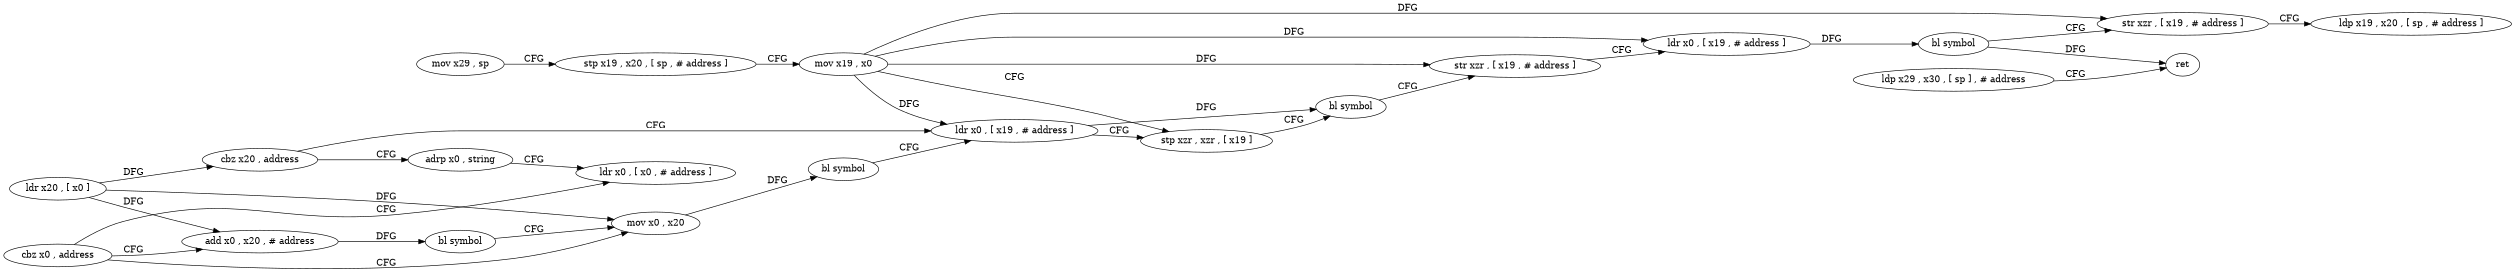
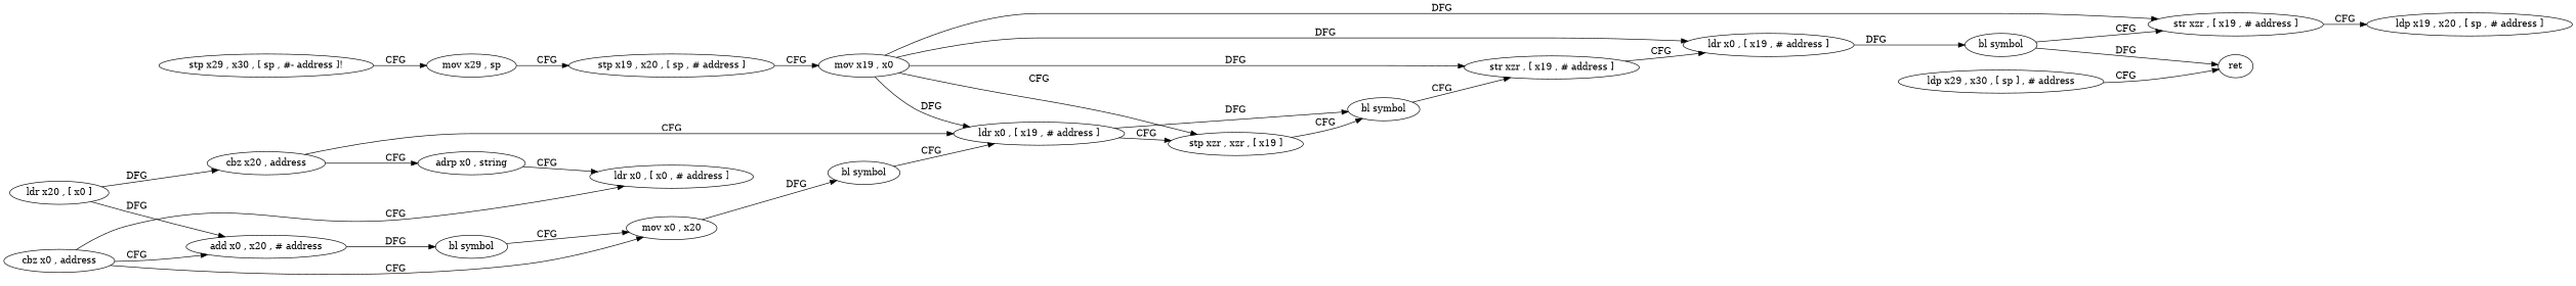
  digraph {
    rankdir=LR
+   n1 [label="stp x29 , x30 , [ sp , #- address ]!"]
    n2 [label="mov x29 , sp"]
    n3 [label="stp x19 , x20 , [ sp , # address ]"]
    n4 [label="mov x19 , x0"]
    n5 [label="ldr x0 , [ x19 , # address ]"]
    n6 [label="stp xzr , xzr , [ x19 ]"]
    n7 [label="str xzr , [ x19 , # address ]"]
    n8 [label="ldr x0 , [ x19 , # address ]"]
    n9 [label="str xzr , [ x19 , # address ]"]
    n10 [label="ldr x20 , [ x0 ]"]
    n11 [label="cbz x20 , address"]
    n12 [label="mov x0 , x20"]
    n13 [label="add x0 , x20 , # address"]
    n14 [label="bl symbol"]
    n15 [label="bl symbol"]
    n16 [label="ldp x19 , x20 , [ sp , # address ]"]
    n17 [label="adrp x0 , string"]
    n18 [label="bl symbol"]
    n19 [label="bl symbol"]
    n20 [label="ldr x0 , [ x0 , # address ]"]
    n21 [label=ret]
    n22 [label="ldp x29 , x30 , [ sp ] , # address"]
    n23 [label="cbz x0 , address"]
+   n1 -> n2 [label=CFG]
    n2 -> n3 [label=CFG]
    n3 -> n4 [label=CFG]
    n4 -> n5 [label=DFG]
    n4 -> n6 [label=CFG]
    n4 -> n7 [label=DFG]
    n4 -> n8 [label=DFG]
    n4 -> n9 [label=DFG]
    n5 -> n6 [label=CFG]
    n5 -> n14 [label=DFG]
    n6 -> n14 [label=CFG]
    n7 -> n8 [label=CFG]
    n8 -> n15 [label=DFG]
    n9 -> n16 [label=CFG]
    n10 -> n11 [label=DFG]
-   n10 -> n12 [label=DFG]
    n10 -> n13 [label=DFG]
    n11 -> n5 [label=CFG]
    n11 -> n17 [label=CFG]
    n12 -> n18 [label=DFG]
    n13 -> n19 [label=DFG]
    n14 -> n7 [label=CFG]
    n15 -> n9 [label=CFG]
    n15 -> n21 [label=DFG]
    n17 -> n20 [label=CFG]
    n18 -> n5 [label=CFG]
    n19 -> n12 [label=CFG]
    n22 -> n21 [label=CFG]
    n23 -> n12 [label=CFG]
    n23 -> n13 [label=CFG]
    n23 -> n20 [label=CFG]
  }
